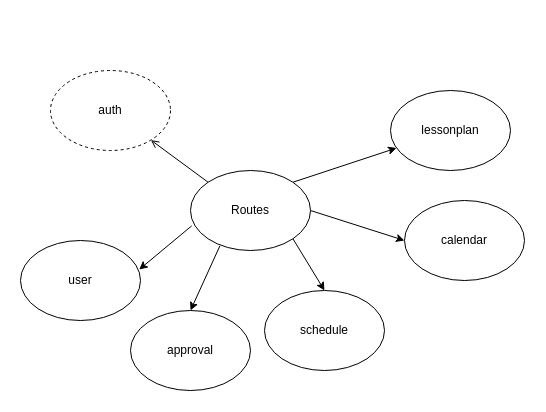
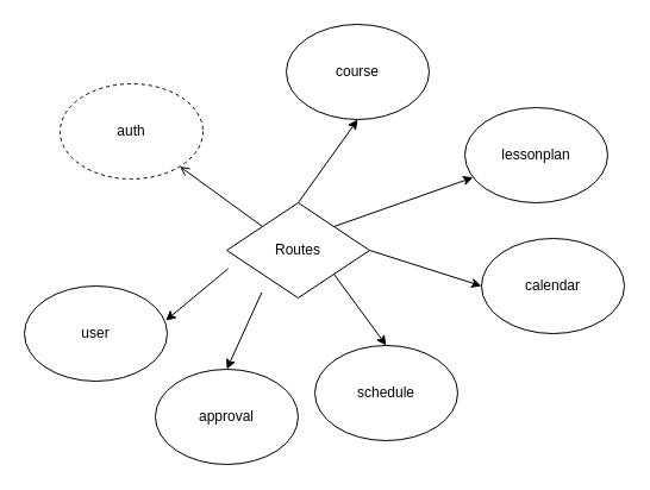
  <mxCell id="0" />
  <mxCell id="1" parent="0" />
+ <mxCell id="2" style="edgeStyle=none;html=1;exitX=0.5;exitY=0;exitDx=0;exitDy=0;entryX=0.5;entryY=1;entryDx=0;entryDy=0;" edge="1" parent="1" source="9" target="12"><mxGeometry relative="1" as="geometry" /></mxCell>
  <mxCell id="3" style="edgeStyle=none;html=1;exitX=1;exitY=0;exitDx=0;exitDy=0;" edge="1" parent="1" source="9" target="13"><mxGeometry relative="1" as="geometry" /></mxCell>
  <mxCell id="4" style="edgeStyle=none;html=1;exitX=1;exitY=0.5;exitDx=0;exitDy=0;entryX=0;entryY=0.5;entryDx=0;entryDy=0;" edge="1" parent="1" source="9" target="14"><mxGeometry relative="1" as="geometry" /></mxCell>
  <mxCell id="5" style="edgeStyle=none;html=1;exitX=1;exitY=1;exitDx=0;exitDy=0;entryX=0.5;entryY=0;entryDx=0;entryDy=0;" edge="1" parent="1" source="9" target="15"><mxGeometry relative="1" as="geometry" /></mxCell>
  <mxCell id="6" style="edgeStyle=none;html=1;exitX=0.245;exitY=0.942;exitDx=0;exitDy=0;entryX=0.5;entryY=0;entryDx=0;entryDy=0;exitPerimeter=0;" edge="1" parent="1" source="9" target="16"><mxGeometry relative="1" as="geometry" /></mxCell>
  <mxCell id="7" style="edgeStyle=none;html=1;exitX=0.01;exitY=0.692;exitDx=0;exitDy=0;entryX=0.989;entryY=0.363;entryDx=0;entryDy=0;entryPerimeter=0;exitPerimeter=0;" edge="1" parent="1" source="9" target="11"><mxGeometry relative="1" as="geometry" /></mxCell>
  <mxCell id="8" style="edgeStyle=none;html=1;exitX=0;exitY=0;exitDx=0;exitDy=0;endArrow=open;" edge="1" parent="1" source="9" target="10"><mxGeometry relative="1" as="geometry" /></mxCell>
- <mxCell id="9" value="Routes" style="ellipse;whiteSpace=wrap;html=1;" vertex="1" parent="1"><mxGeometry x="190" y="170" width="120" height="80" as="geometry" /></mxCell>
+ <mxCell id="9" value="Routes" style="rhombus;whiteSpace=wrap;html=1;" vertex="1" parent="1"><mxGeometry x="190" y="170" width="120" height="80" as="geometry" /></mxCell>
  <mxCell id="10" value="auth" style="ellipse;whiteSpace=wrap;html=1;dashed=1;" vertex="1" parent="1"><mxGeometry x="50" y="70" width="120" height="80" as="geometry" /></mxCell>
  <mxCell id="11" value="user" style="ellipse;whiteSpace=wrap;html=1;" vertex="1" parent="1"><mxGeometry x="20" y="240" width="120" height="80" as="geometry" /></mxCell>
+ <mxCell id="12" value="course" style="ellipse;whiteSpace=wrap;html=1;" vertex="1" parent="1"><mxGeometry x="240" y="20" width="120" height="80" as="geometry" /></mxCell>
  <mxCell id="13" value="lessonplan" style="ellipse;whiteSpace=wrap;html=1;" vertex="1" parent="1"><mxGeometry x="390" y="90" width="120" height="80" as="geometry" /></mxCell>
  <mxCell id="14" value="calendar" style="ellipse;whiteSpace=wrap;html=1;" vertex="1" parent="1"><mxGeometry x="404" y="200" width="120" height="80" as="geometry" /></mxCell>
  <mxCell id="15" value="schedule" style="ellipse;whiteSpace=wrap;html=1;" vertex="1" parent="1"><mxGeometry x="264" y="290" width="120" height="80" as="geometry" /></mxCell>
  <mxCell id="16" value="approval" style="ellipse;whiteSpace=wrap;html=1;" vertex="1" parent="1"><mxGeometry x="130" y="310" width="120" height="80" as="geometry" /></mxCell>
